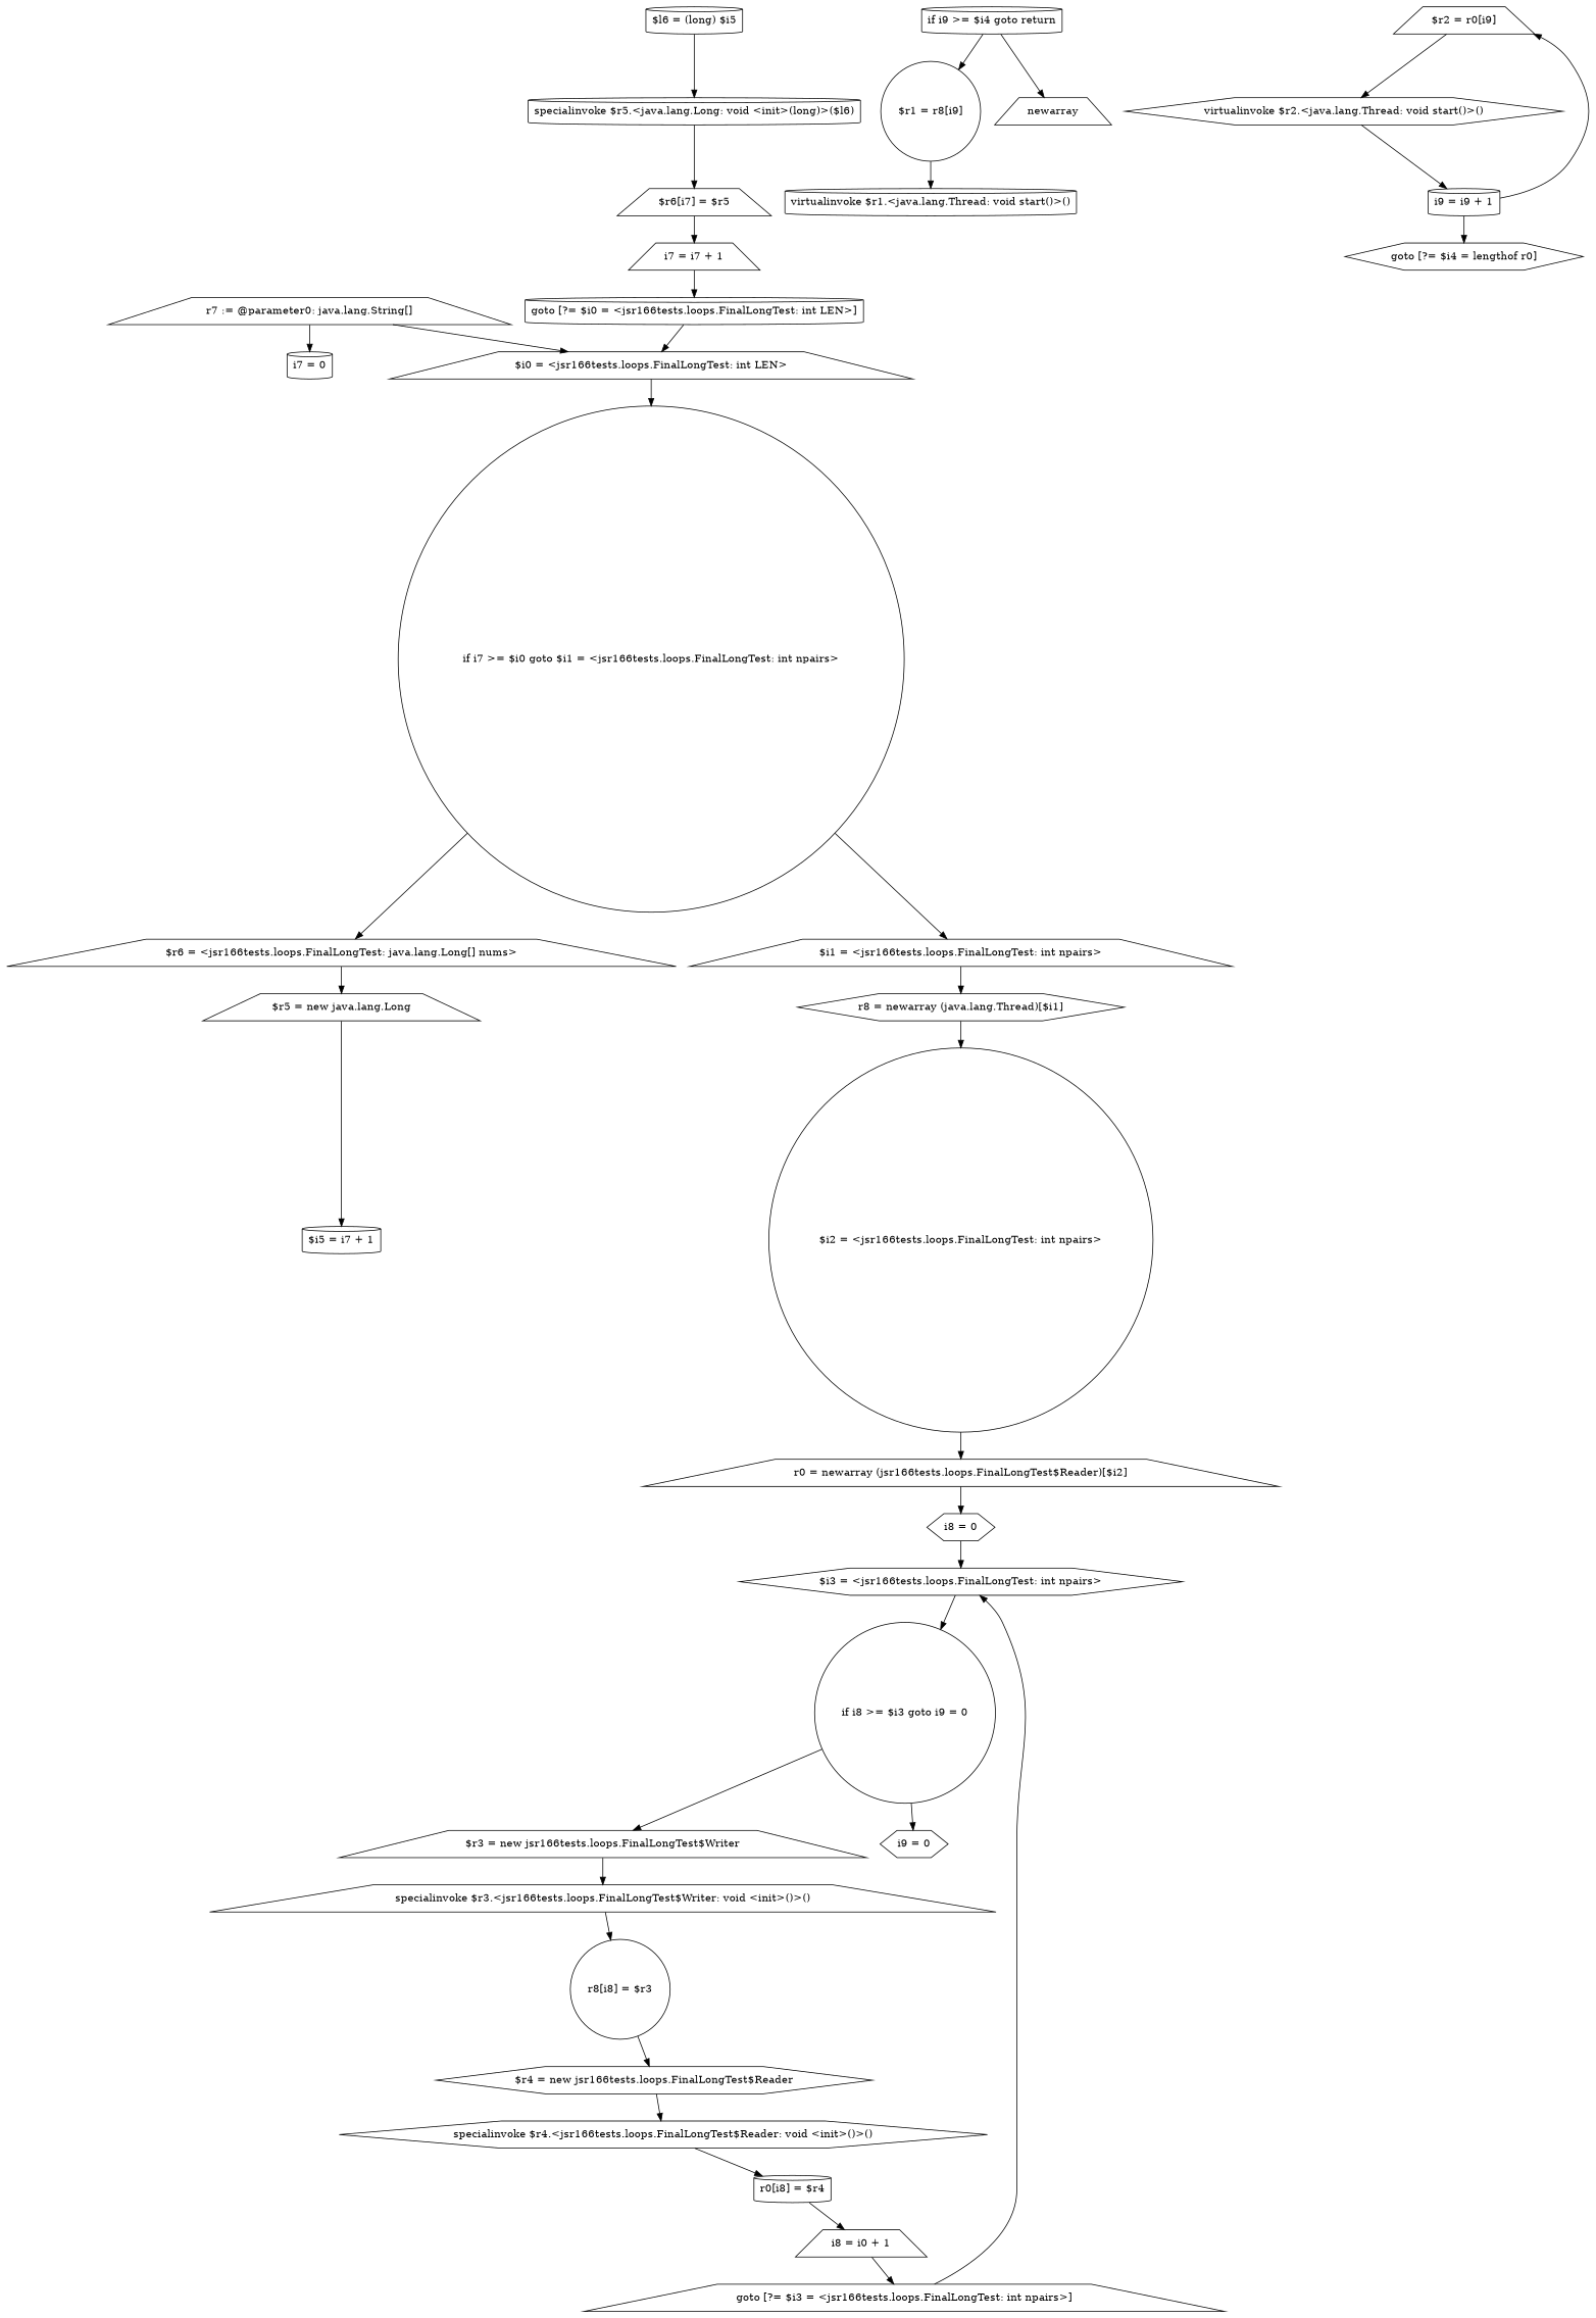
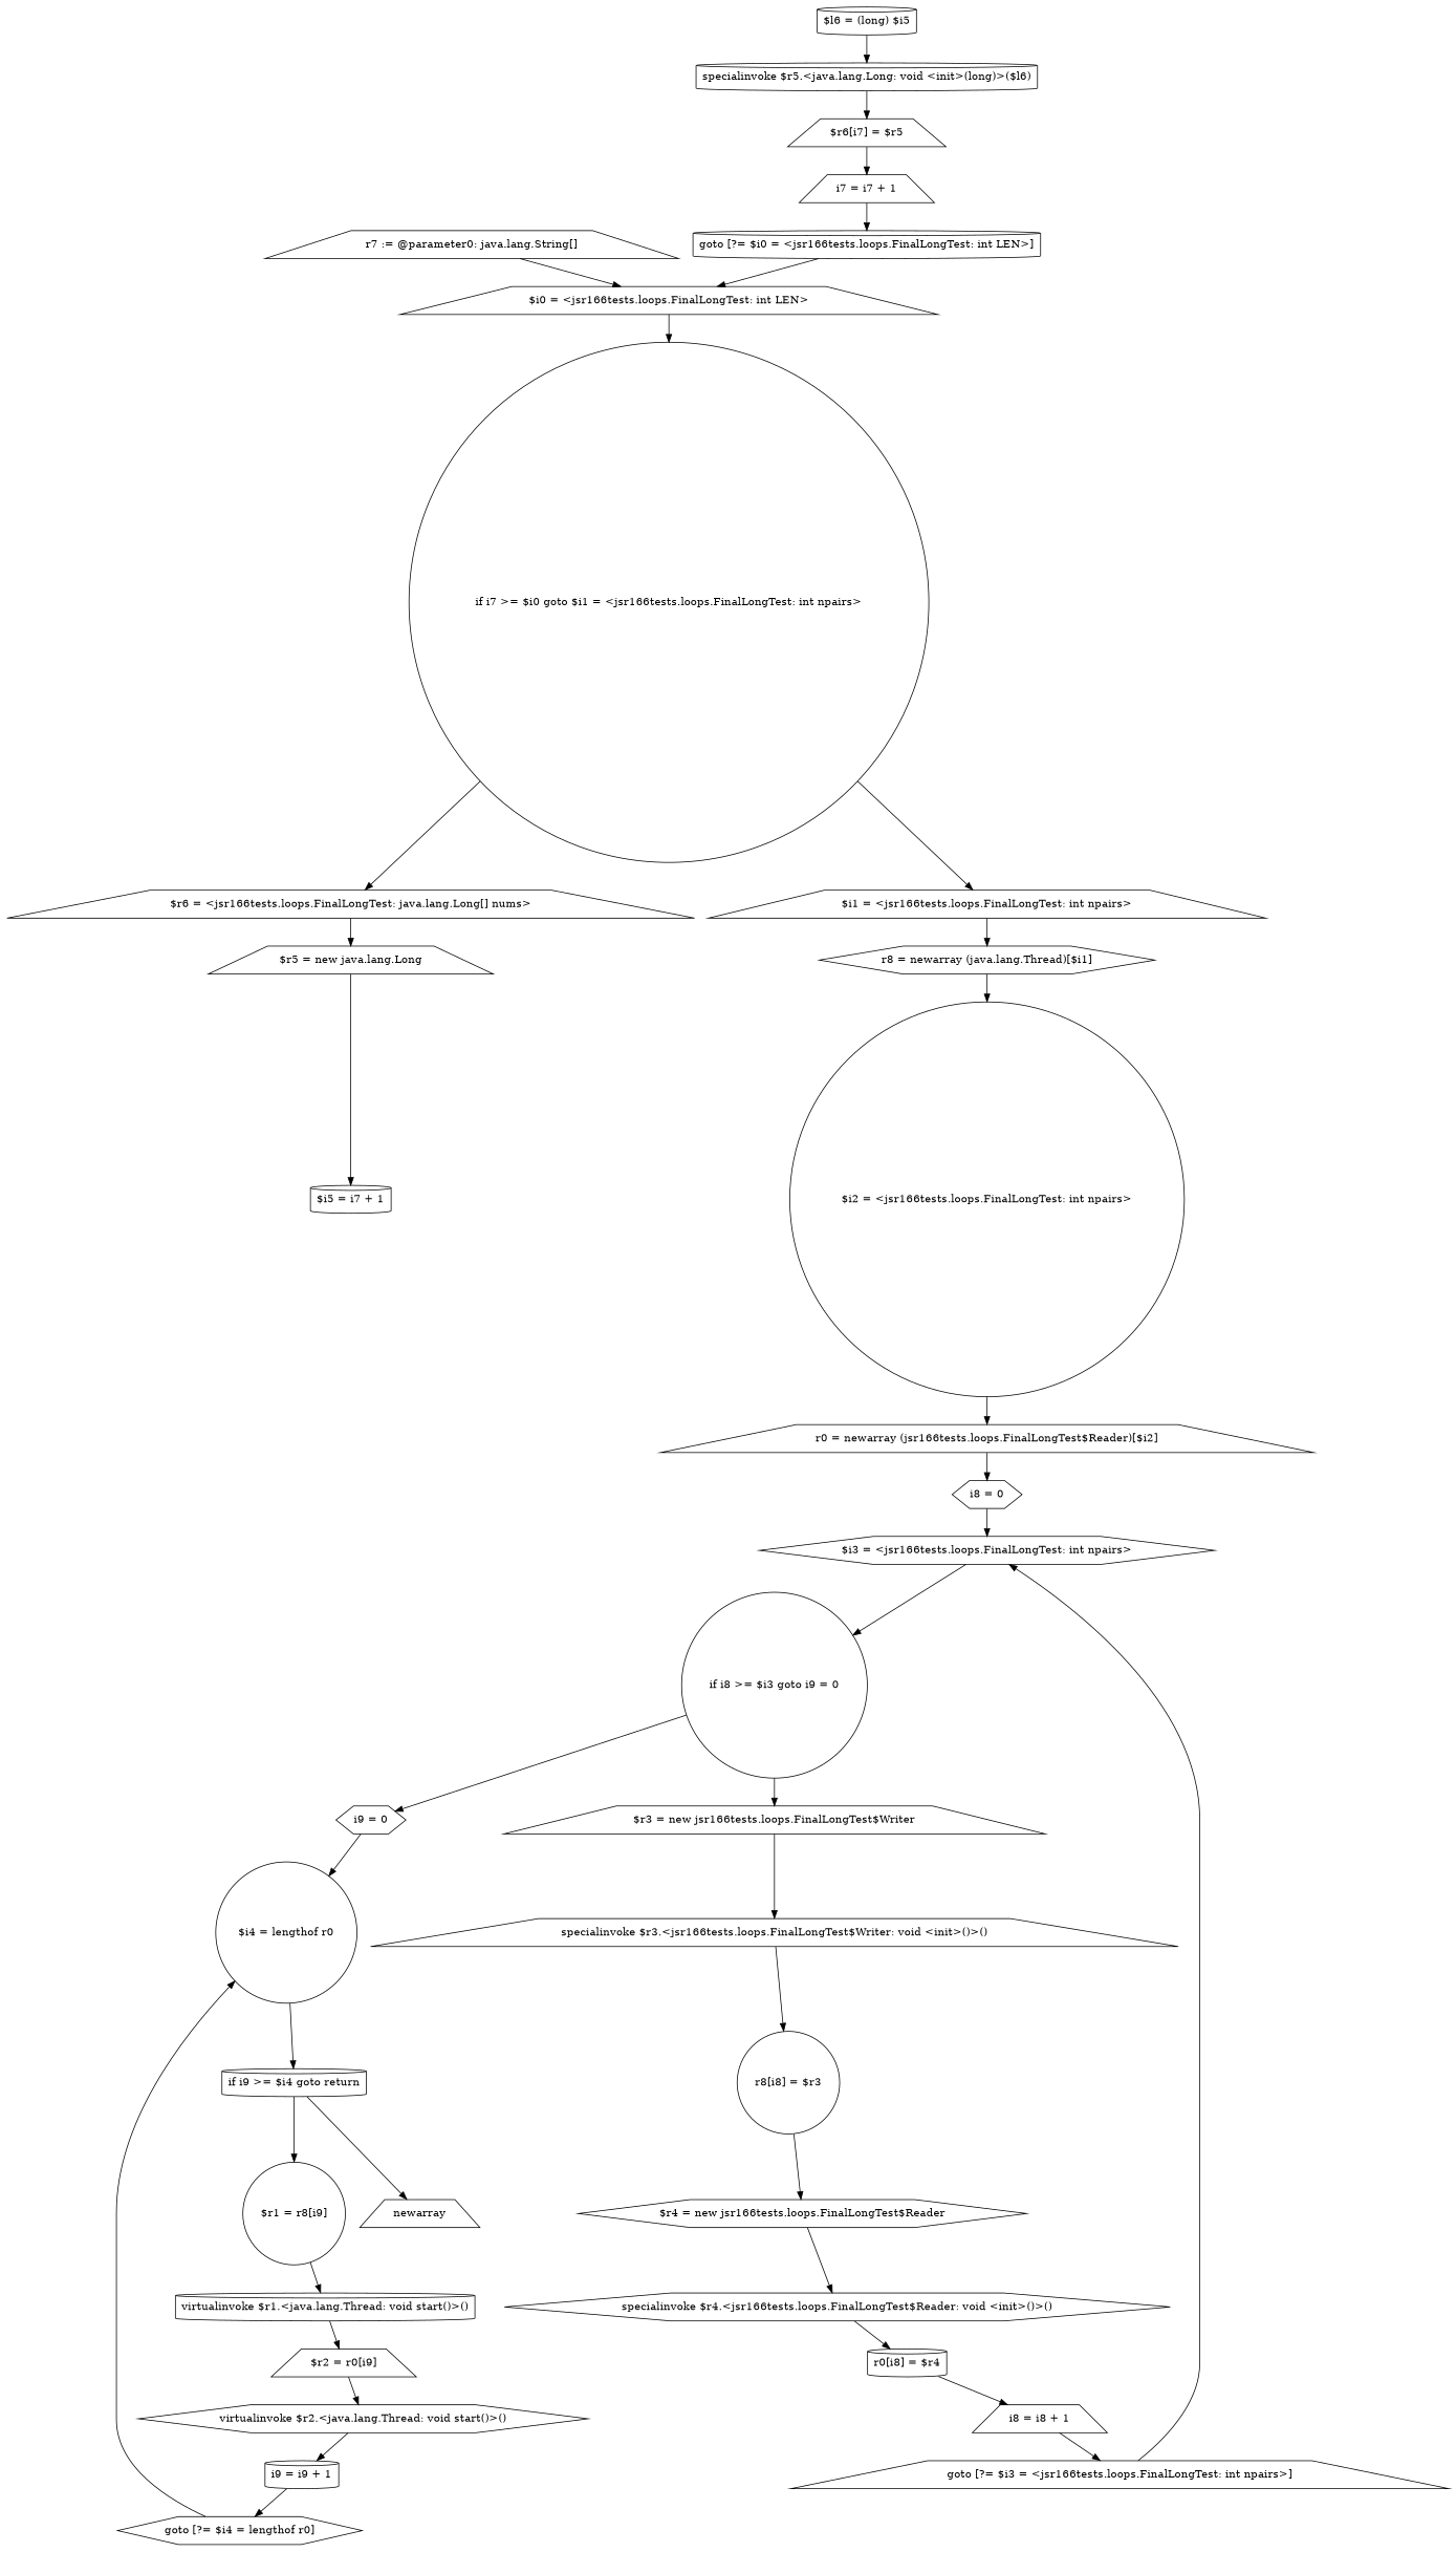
  digraph {
    node [shape=trapezium]
-   "i7 = 0" [shape=cylinder]
    "r7 := @parameter0: java.lang.String[]"
    "$i0 = <jsr166tests.loops.FinalLongTest: int LEN>"
    "if i7 >= $i0 goto $i1 = <jsr166tests.loops.FinalLongTest: int npairs>" [shape=circle]
    "$r6 = <jsr166tests.loops.FinalLongTest: java.lang.Long[] nums>"
    "$i1 = <jsr166tests.loops.FinalLongTest: int npairs>"
    "$r5 = new java.lang.Long"
    "r8 = newarray (java.lang.Thread)[$i1]" [shape=hexagon]
    "$i5 = i7 + 1" [shape=cylinder]
    "$l6 = (long) $i5" [shape=cylinder]
    "specialinvoke $r5.<java.lang.Long: void <init>(long)>($l6)" [shape=cylinder]
    "$r6[i7] = $r5"
    "i7 = i7 + 1"
    "goto [?= $i0 = <jsr166tests.loops.FinalLongTest: int LEN>]" [shape=cylinder]
    "$i2 = <jsr166tests.loops.FinalLongTest: int npairs>" [shape=circle]
    "r0 = newarray (jsr166tests.loops.FinalLongTest$Reader)[$i2]"
    "i8 = 0" [shape=hexagon]
    "$i3 = <jsr166tests.loops.FinalLongTest: int npairs>" [shape=hexagon]
    "if i8 >= $i3 goto i9 = 0" [shape=circle]
    "$r3 = new jsr166tests.loops.FinalLongTest$Writer"
    "i9 = 0" [shape=hexagon]
    "specialinvoke $r3.<jsr166tests.loops.FinalLongTest$Writer: void <init>()>()"
+   "$i4 = lengthof r0" [shape=circle]
    "r8[i8] = $r3" [shape=circle]
    "$r4 = new jsr166tests.loops.FinalLongTest$Reader" [shape=hexagon]
    "specialinvoke $r4.<jsr166tests.loops.FinalLongTest$Reader: void <init>()>()" [shape=hexagon]
    "r0[i8] = $r4" [shape=cylinder]
-   "i8 = i8 + 1" [label="i8 = i0 + 1"]
+   "i8 = i8 + 1"
    "goto [?= $i3 = <jsr166tests.loops.FinalLongTest: int npairs>]"
    "if i9 >= $i4 goto return" [shape=cylinder]
    "$r1 = r8[i9]" [shape=circle]
    n32 [label=newarray]
    "virtualinvoke $r1.<java.lang.Thread: void start()>()" [shape=cylinder]
    "$r2 = r0[i9]"
    "virtualinvoke $r2.<java.lang.Thread: void start()>()" [shape=hexagon]
    "i9 = i9 + 1" [shape=cylinder]
    "goto [?= $i4 = lengthof r0]" [shape=hexagon]
-   "r7 := @parameter0: java.lang.String[]" -> "i7 = 0"
    "r7 := @parameter0: java.lang.String[]" -> "$i0 = <jsr166tests.loops.FinalLongTest: int LEN>"
    "$i0 = <jsr166tests.loops.FinalLongTest: int LEN>" -> "if i7 >= $i0 goto $i1 = <jsr166tests.loops.FinalLongTest: int npairs>"
    "if i7 >= $i0 goto $i1 = <jsr166tests.loops.FinalLongTest: int npairs>" -> "$r6 = <jsr166tests.loops.FinalLongTest: java.lang.Long[] nums>"
    "if i7 >= $i0 goto $i1 = <jsr166tests.loops.FinalLongTest: int npairs>" -> "$i1 = <jsr166tests.loops.FinalLongTest: int npairs>"
    "$r6 = <jsr166tests.loops.FinalLongTest: java.lang.Long[] nums>" -> "$r5 = new java.lang.Long"
    "$i1 = <jsr166tests.loops.FinalLongTest: int npairs>" -> "r8 = newarray (java.lang.Thread)[$i1]"
    "$r5 = new java.lang.Long" -> "$i5 = i7 + 1"
    "r8 = newarray (java.lang.Thread)[$i1]" -> "$i2 = <jsr166tests.loops.FinalLongTest: int npairs>"
    "$l6 = (long) $i5" -> "specialinvoke $r5.<java.lang.Long: void <init>(long)>($l6)"
    "specialinvoke $r5.<java.lang.Long: void <init>(long)>($l6)" -> "$r6[i7] = $r5"
    "$r6[i7] = $r5" -> "i7 = i7 + 1"
    "i7 = i7 + 1" -> "goto [?= $i0 = <jsr166tests.loops.FinalLongTest: int LEN>]"
    "goto [?= $i0 = <jsr166tests.loops.FinalLongTest: int LEN>]" -> "$i0 = <jsr166tests.loops.FinalLongTest: int LEN>"
    "$i2 = <jsr166tests.loops.FinalLongTest: int npairs>" -> "r0 = newarray (jsr166tests.loops.FinalLongTest$Reader)[$i2]"
    "r0 = newarray (jsr166tests.loops.FinalLongTest$Reader)[$i2]" -> "i8 = 0"
    "i8 = 0" -> "$i3 = <jsr166tests.loops.FinalLongTest: int npairs>"
    "$i3 = <jsr166tests.loops.FinalLongTest: int npairs>" -> "if i8 >= $i3 goto i9 = 0"
    "if i8 >= $i3 goto i9 = 0" -> "$r3 = new jsr166tests.loops.FinalLongTest$Writer"
    "if i8 >= $i3 goto i9 = 0" -> "i9 = 0"
    "$r3 = new jsr166tests.loops.FinalLongTest$Writer" -> "specialinvoke $r3.<jsr166tests.loops.FinalLongTest$Writer: void <init>()>()"
+   "i9 = 0" -> "$i4 = lengthof r0"
    "specialinvoke $r3.<jsr166tests.loops.FinalLongTest$Writer: void <init>()>()" -> "r8[i8] = $r3"
+   "$i4 = lengthof r0" -> "if i9 >= $i4 goto return"
    "r8[i8] = $r3" -> "$r4 = new jsr166tests.loops.FinalLongTest$Reader"
    "$r4 = new jsr166tests.loops.FinalLongTest$Reader" -> "specialinvoke $r4.<jsr166tests.loops.FinalLongTest$Reader: void <init>()>()"
    "specialinvoke $r4.<jsr166tests.loops.FinalLongTest$Reader: void <init>()>()" -> "r0[i8] = $r4"
    "r0[i8] = $r4" -> "i8 = i8 + 1"
    "i8 = i8 + 1" -> "goto [?= $i3 = <jsr166tests.loops.FinalLongTest: int npairs>]"
    "goto [?= $i3 = <jsr166tests.loops.FinalLongTest: int npairs>]" -> "$i3 = <jsr166tests.loops.FinalLongTest: int npairs>"
    "if i9 >= $i4 goto return" -> "$r1 = r8[i9]"
    "if i9 >= $i4 goto return" -> n32
    "$r1 = r8[i9]" -> "virtualinvoke $r1.<java.lang.Thread: void start()>()"
-   "i9 = i9 + 1" -> "$r2 = r0[i9]"
+   "virtualinvoke $r1.<java.lang.Thread: void start()>()" -> "$r2 = r0[i9]"
    "$r2 = r0[i9]" -> "virtualinvoke $r2.<java.lang.Thread: void start()>()"
    "virtualinvoke $r2.<java.lang.Thread: void start()>()" -> "i9 = i9 + 1"
    "i9 = i9 + 1" -> "goto [?= $i4 = lengthof r0]"
+   "goto [?= $i4 = lengthof r0]" -> "$i4 = lengthof r0"
  }
